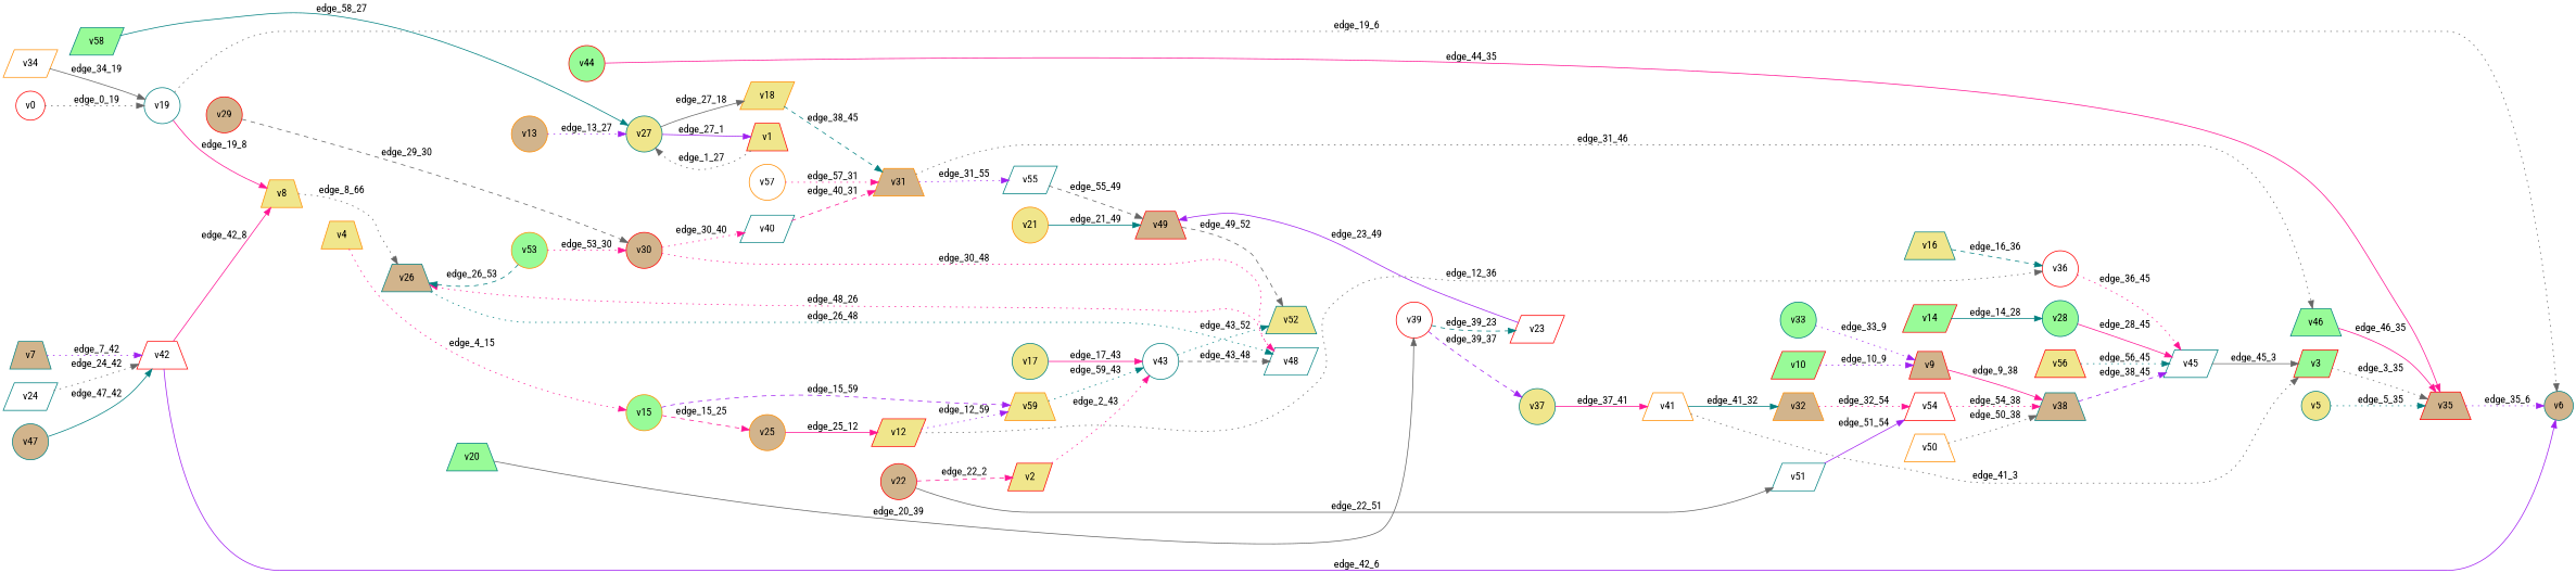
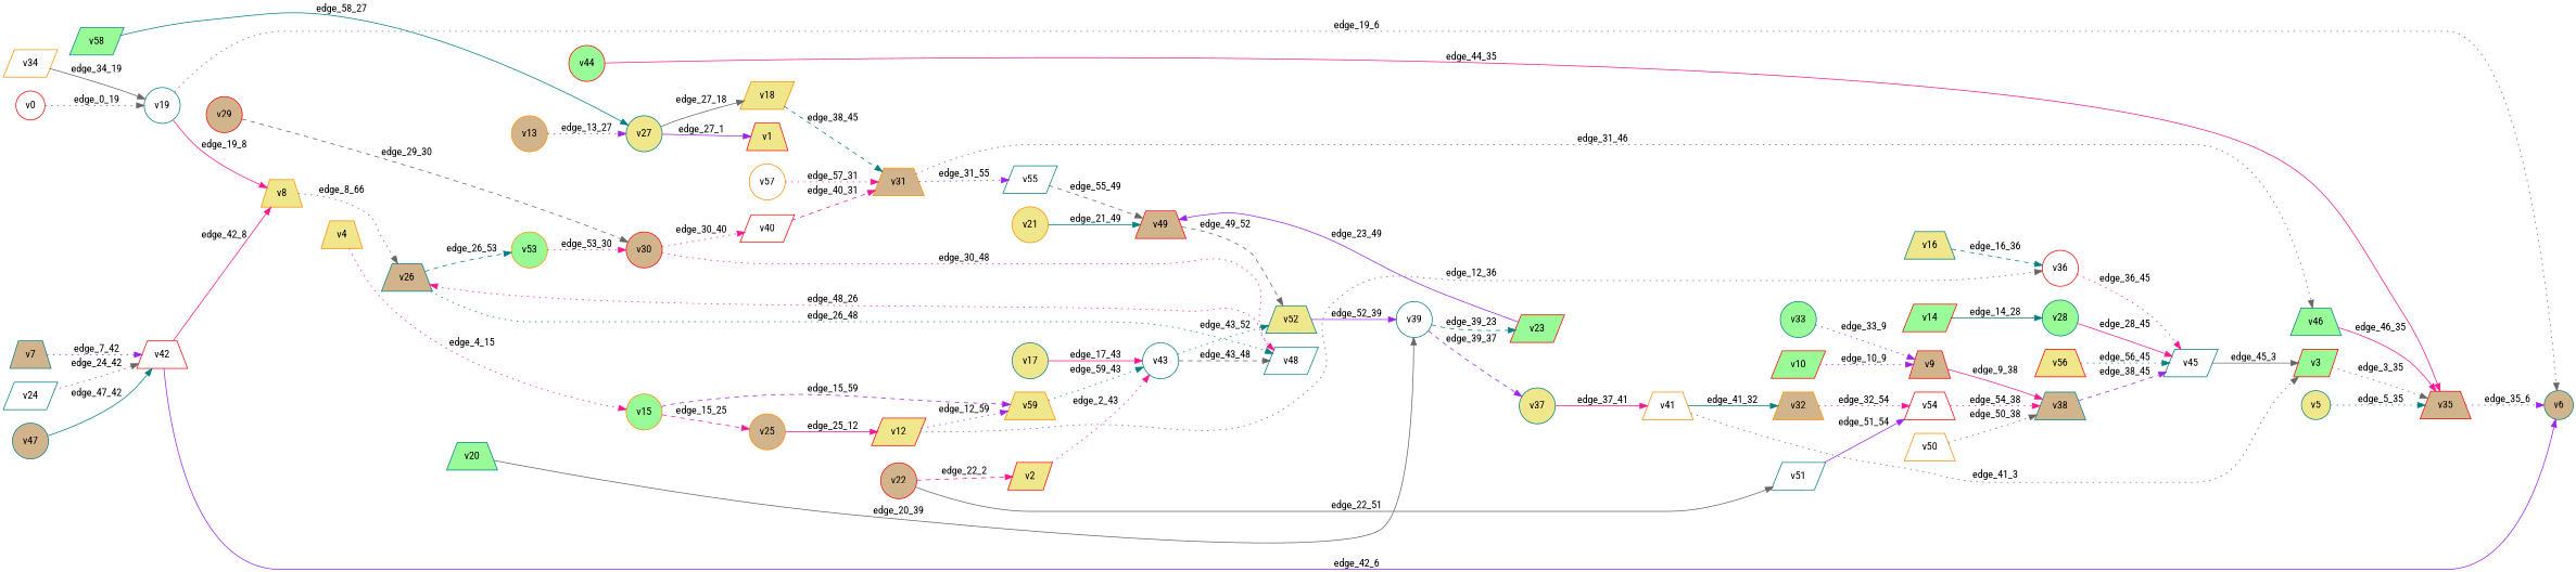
  digraph {
    fontname="Roboto Condensed"
    rankdir=LR
    node [color=teal fillcolor=white fontname="Roboto Condensed" player=1 shape=circle style=filled]
    edge [color=deeppink fontname="Roboto Condensed" style=dotted]
    v0 [color=red]
    v19 [player=-1]
    v6 [fillcolor=tan player=0]
    v8 [color=darkorange fillcolor=khaki player=0 shape=trapezium]
    v1 [color=red fillcolor=khaki player=0 shape=trapezium]
    v27 [fillcolor=khaki player=-1]
    v18 [color=darkorange fillcolor=khaki player=0 shape=parallelogram]
    v2 [color=red fillcolor=khaki player=0 shape=parallelogram]
    v43 [player=-1]
    v48 [player=0 shape=parallelogram]
    v52 [fillcolor=khaki player=0 shape=trapezium]
    v3 [color=red fillcolor=palegreen player=0 shape=parallelogram]
    v35 [color=red fillcolor=tan player=-1 shape=trapezium]
    v4 [color=darkorange fillcolor=khaki player=0 shape=trapezium]
    v15 [color=darkorange fillcolor=palegreen player=-1]
    v59 [color=darkorange fillcolor=khaki shape=trapezium]
    v25 [color=darkorange fillcolor=tan]
    v5 [fillcolor=khaki player=0]
    v7 [fillcolor=tan shape=trapezium]
    v42 [color=red player=-1 shape=trapezium]
    v26 [fillcolor=tan player=-1 shape=trapezium]
    v53 [color=darkorange fillcolor=palegreen]
    v9 [color=red fillcolor=tan player=-1 shape=trapezium]
    v38 [fillcolor=tan shape=trapezium]
    v45 [player=-1 shape=parallelogram]
    v10 [color=red fillcolor=palegreen shape=parallelogram]
    v12 [color=red fillcolor=khaki player=-1 shape=parallelogram]
    v36 [color=red player=0]
    v13 [color=darkorange fillcolor=tan player=0]
    v14 [color=red fillcolor=palegreen player=-1 shape=parallelogram]
    v28 [fillcolor=palegreen]
    v16 [fillcolor=khaki player=-1 shape=trapezium]
    v17 [fillcolor=khaki player=0]
    v31 [color=darkorange fillcolor=tan player=-1 shape=trapezium]
    v46 [fillcolor=palegreen shape=trapezium]
    v55 [shape=parallelogram]
    v20 [fillcolor=palegreen shape=trapezium]
-   v39 [color=red player=-1]
-   v23 [color=red player=0 shape=parallelogram]
+   v39 [player=-1]
+   v23 [color=red fillcolor=palegreen player=0 shape=parallelogram]
    v37 [fillcolor=khaki player=0]
    v21 [color=darkorange fillcolor=khaki]
    v49 [color=red fillcolor=tan player=-1 shape=trapezium]
    v22 [color=red fillcolor=tan player=-1]
    v51 [shape=parallelogram]
    v54 [color=red player=-1 shape=trapezium]
    v24 [shape=parallelogram]
    v30 [color=red fillcolor=tan player=-1]
    v29 [color=red fillcolor=tan player=0]
-   v40 [shape=parallelogram]
+   v40 [color=red shape=parallelogram]
    v32 [color=darkorange fillcolor=tan player=0 shape=trapezium]
    v33 [fillcolor=palegreen]
    v34 [color=darkorange player=0 shape=parallelogram]
    v41 [color=darkorange player=-1 shape=trapezium]
    v44 [color=red fillcolor=palegreen]
    v47 [fillcolor=tan]
    v50 [color=darkorange player=-1 shape=trapezium]
    v56 [color=red fillcolor=khaki shape=trapezium]
    v57 [color=darkorange]
    v58 [fillcolor=palegreen player=0 shape=parallelogram]
    v0 -> v19 [color=gray40 discount=0.856317 label=edge_0_19 weight=5.662394]
    v19 -> v6 [color=gray40 label=edge_19_6 probability=0.668571]
    v19 -> v8 [label=edge_19_8 probability=0.331429 style=solid]
    v8 -> v26 [color=gray40 discount=0.426520 label=edge_8_66 weight=-3.572973]
-   v1 -> v27 [color=gray40 discount=0.252895 label=edge_1_27 weight=-9.500885]
    v27 -> v1 [color=purple label=edge_27_1 probability=0.519339 style=solid]
    v27 -> v18 [color=gray40 label=edge_27_18 probability=0.480661 style=solid]
    v18 -> v31 [color=teal discount=0.197900 label=edge_38_45 style=dashed weight=-9.813451]
    v2 -> v43 [discount=0.177154 label=edge_2_43 weight=-5.795110]
    v43 -> v48 [color=gray40 label=edge_43_48 probability=0.637633 style=dashed]
    v43 -> v52 [color=teal label=edge_43_52 probability=0.362367]
    v48 -> v26 [discount=0.213400 label=edge_48_26 weight=-4.168573]
+   v52 -> v39 [color=purple discount=0.843524 label=edge_52_39 style=solid weight=9.483241]
    v3 -> v35 [color=gray40 discount=0.105340 label=edge_3_35 weight=0.301355]
    v35 -> v6 [color=purple label=edge_35_6 probability=1.000000]
    v4 -> v15 [discount=0.615775 label=edge_4_15 weight=-8.563414]
    v15 -> v59 [color=purple label=edge_15_59 probability=0.439793 style=dashed]
    v15 -> v25 [label=edge_15_25 probability=0.560207 style=dashed]
    v59 -> v43 [color=teal discount=0.571423 label=edge_59_43 weight=-6.068852]
    v25 -> v12 [discount=0.700112 label=edge_25_12 style=solid weight=8.433940]
    v5 -> v35 [color=teal discount=0.799358 label=edge_5_35 weight=9.673459]
    v7 -> v42 [color=purple discount=0.338713 label=edge_7_42 weight=1.277040]
    v42 -> v6 [color=purple label=edge_42_6 probability=0.579466 style=solid]
    v42 -> v8 [label=edge_42_8 probability=0.420534 style=solid]
    v26 -> v48 [color=teal label=edge_26_48 probability=0.667060]
-   v53 -> v26 [color=teal label=edge_26_53 probability=0.332940 style=dashed]
+   v26 -> v53 [color=teal label=edge_26_53 probability=0.332940 style=dashed]
    v53 -> v30 [discount=0.177847 label=edge_53_30 weight=8.025862]
    v9 -> v38 [label=edge_9_38 probability=1.000000 style=solid]
    v38 -> v45 [color=purple discount=0.281735 label=edge_38_45 style=dashed weight=-2.631832]
    v45 -> v3 [color=gray40 label=edge_45_3 probability=1.000000 style=solid]
    v10 -> v9 [color=purple discount=0.892958 label=edge_10_9 weight=9.287679]
    v12 -> v59 [color=purple label=edge_12_59 probability=0.359832]
    v12 -> v36 [color=gray40 label=edge_12_36 probability=0.640168]
    v36 -> v45 [discount=0.479672 label=edge_36_45 weight=2.555275]
    v13 -> v27 [color=purple discount=0.156269 label=edge_13_27 weight=7.889449]
    v14 -> v28 [color=teal label=edge_14_28 probability=1.000000 style=solid]
    v28 -> v45 [discount=0.302966 label=edge_28_45 style=solid weight=-4.059166]
    v16 -> v36 [color=teal label=edge_16_36 probability=1.000000 style=dashed]
    v17 -> v43 [discount=0.875332 label=edge_17_43 style=solid weight=9.586389]
    v31 -> v46 [color=gray40 label=edge_31_46 probability=0.486729]
    v31 -> v55 [color=purple label=edge_31_55 probability=0.513271]
    v46 -> v35 [discount=0.551144 label=edge_46_35 style=solid weight=3.406675]
    v55 -> v49 [color=gray40 discount=0.117802 label=edge_55_49 style=dashed weight=4.597229]
    v20 -> v39 [color=gray40 discount=0.325924 label=edge_20_39 style=solid weight=-2.263300]
    v39 -> v23 [color=teal label=edge_39_23 probability=0.661565 style=dashed]
    v39 -> v37 [color=purple label=edge_39_37 probability=0.338435 style=dashed]
    v23 -> v49 [color=purple discount=0.423914 label=edge_23_49 style=solid weight=-7.972227]
    v37 -> v41 [discount=0.290855 label=edge_37_41 style=solid weight=7.946732]
    v21 -> v49 [color=teal discount=0.282111 label=edge_21_49 style=solid weight=5.815898]
    v49 -> v52 [color=gray40 label=edge_49_52 probability=1.000000 style=dashed]
    v22 -> v2 [label=edge_22_2 probability=0.434056 style=dashed]
    v22 -> v51 [color=gray40 label=edge_22_51 probability=0.565944 style=solid]
    v51 -> v54 [color=purple discount=0.861003 label=edge_51_54 style=solid weight=6.332268]
    v54 -> v38 [label=edge_54_38 probability=1.000000]
    v24 -> v42 [color=gray40 discount=0.752874 label=edge_24_42 weight=-0.338172]
    v30 -> v48 [label=edge_30_48 probability=0.608694]
    v30 -> v40 [label=edge_30_40 probability=0.391306]
    v29 -> v30 [color=gray40 discount=0.896054 label=edge_29_30 style=dashed weight=-9.598185]
    v40 -> v31 [discount=0.884836 label=edge_40_31 style=dashed weight=0.672545]
    v32 -> v54 [discount=0.603875 label=edge_32_54 weight=5.362019]
    v33 -> v9 [color=purple discount=0.846621 label=edge_33_9 weight=7.617807]
    v34 -> v19 [color=gray40 discount=0.556572 label=edge_34_19 style=solid weight=-9.093633]
    v41 -> v3 [color=gray40 label=edge_41_3 probability=0.314712]
    v41 -> v32 [color=teal label=edge_41_32 probability=0.685288 style=solid]
    v44 -> v35 [discount=0.827685 label=edge_44_35 style=solid weight=-4.061503]
    v47 -> v42 [color=teal discount=0.139439 label=edge_47_42 style=solid weight=-1.214120]
    v50 -> v38 [color=gray40 label=edge_50_38 probability=1.000000]
    v56 -> v45 [color=teal discount=0.345285 label=edge_56_45 weight=9.532631]
    v57 -> v31 [discount=0.374629 label=edge_57_31 weight=9.010086]
    v58 -> v27 [color=teal discount=0.428674 label=edge_58_27 style=solid weight=-1.587981]
  }
